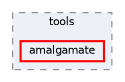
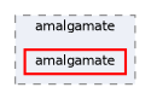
  digraph {
    compound=true
    n1 [color=red fillcolor="#edf0f7" fontname=Helvetica fontsize=10 height=0.2 label=amalgamate shape=box style="filled,bold" width=0.4]
    subgraph cluster_1 {
      bgcolor="#edf0f7"
      fontname=Helvetica
      fontsize=10
-     label=tools
+     label=amalgamate
      pencolor=grey50
      style="filled,dashed"
      n1
    }
  }
